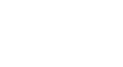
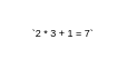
  <mxCell id="0" />
  <mxCell id="1" parent="0" />
+ <mxCell id="2" value="`2 * 3 + 1 = 7`" style="text;html=1;strokeColor=none;fillColor=none;align=center;verticalAlign=middle;whiteSpace=wrap;rounded=0;" parent="1" vertex="1"><mxGeometry x="20" y="20" width="110" height="40" as="geometry" /></mxCell>
